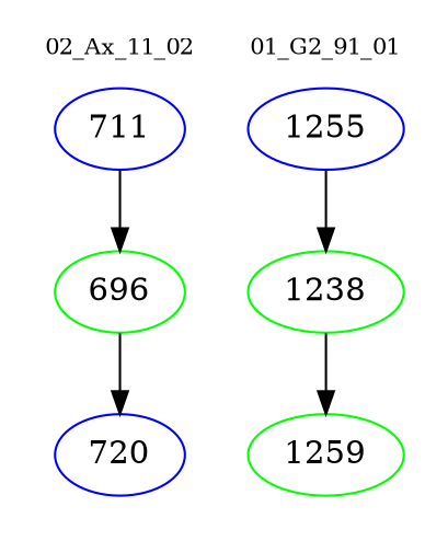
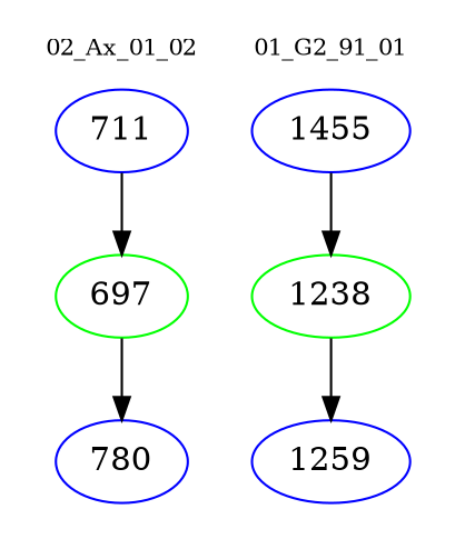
  digraph {
    node [color=blue]
    edge [color=black]
    n1 [label=711]
-   n2 [color=green label=696]
-   n3 [label=720]
-   n4 [label=1255]
+   n2 [color=green label=697]
+   n3 [label=780]
+   n4 [label=1455]
    n5 [color=green label=1238]
-   n6 [color=green label=1259]
+   n6 [label=1259]
    subgraph cluster_1 {
      color=white
      fontsize=10
-     label="02_Ax_11_02"
+     label="02_Ax_01_02"
      n1
      n2
      n3
    }
    subgraph cluster_2 {
      color=white
      fontsize=10
      label="01_G2_91_01"
      n4
      n5
      n6
    }
    n1 -> n2
    n2 -> n3
    n4 -> n5
    n5 -> n6
  }
